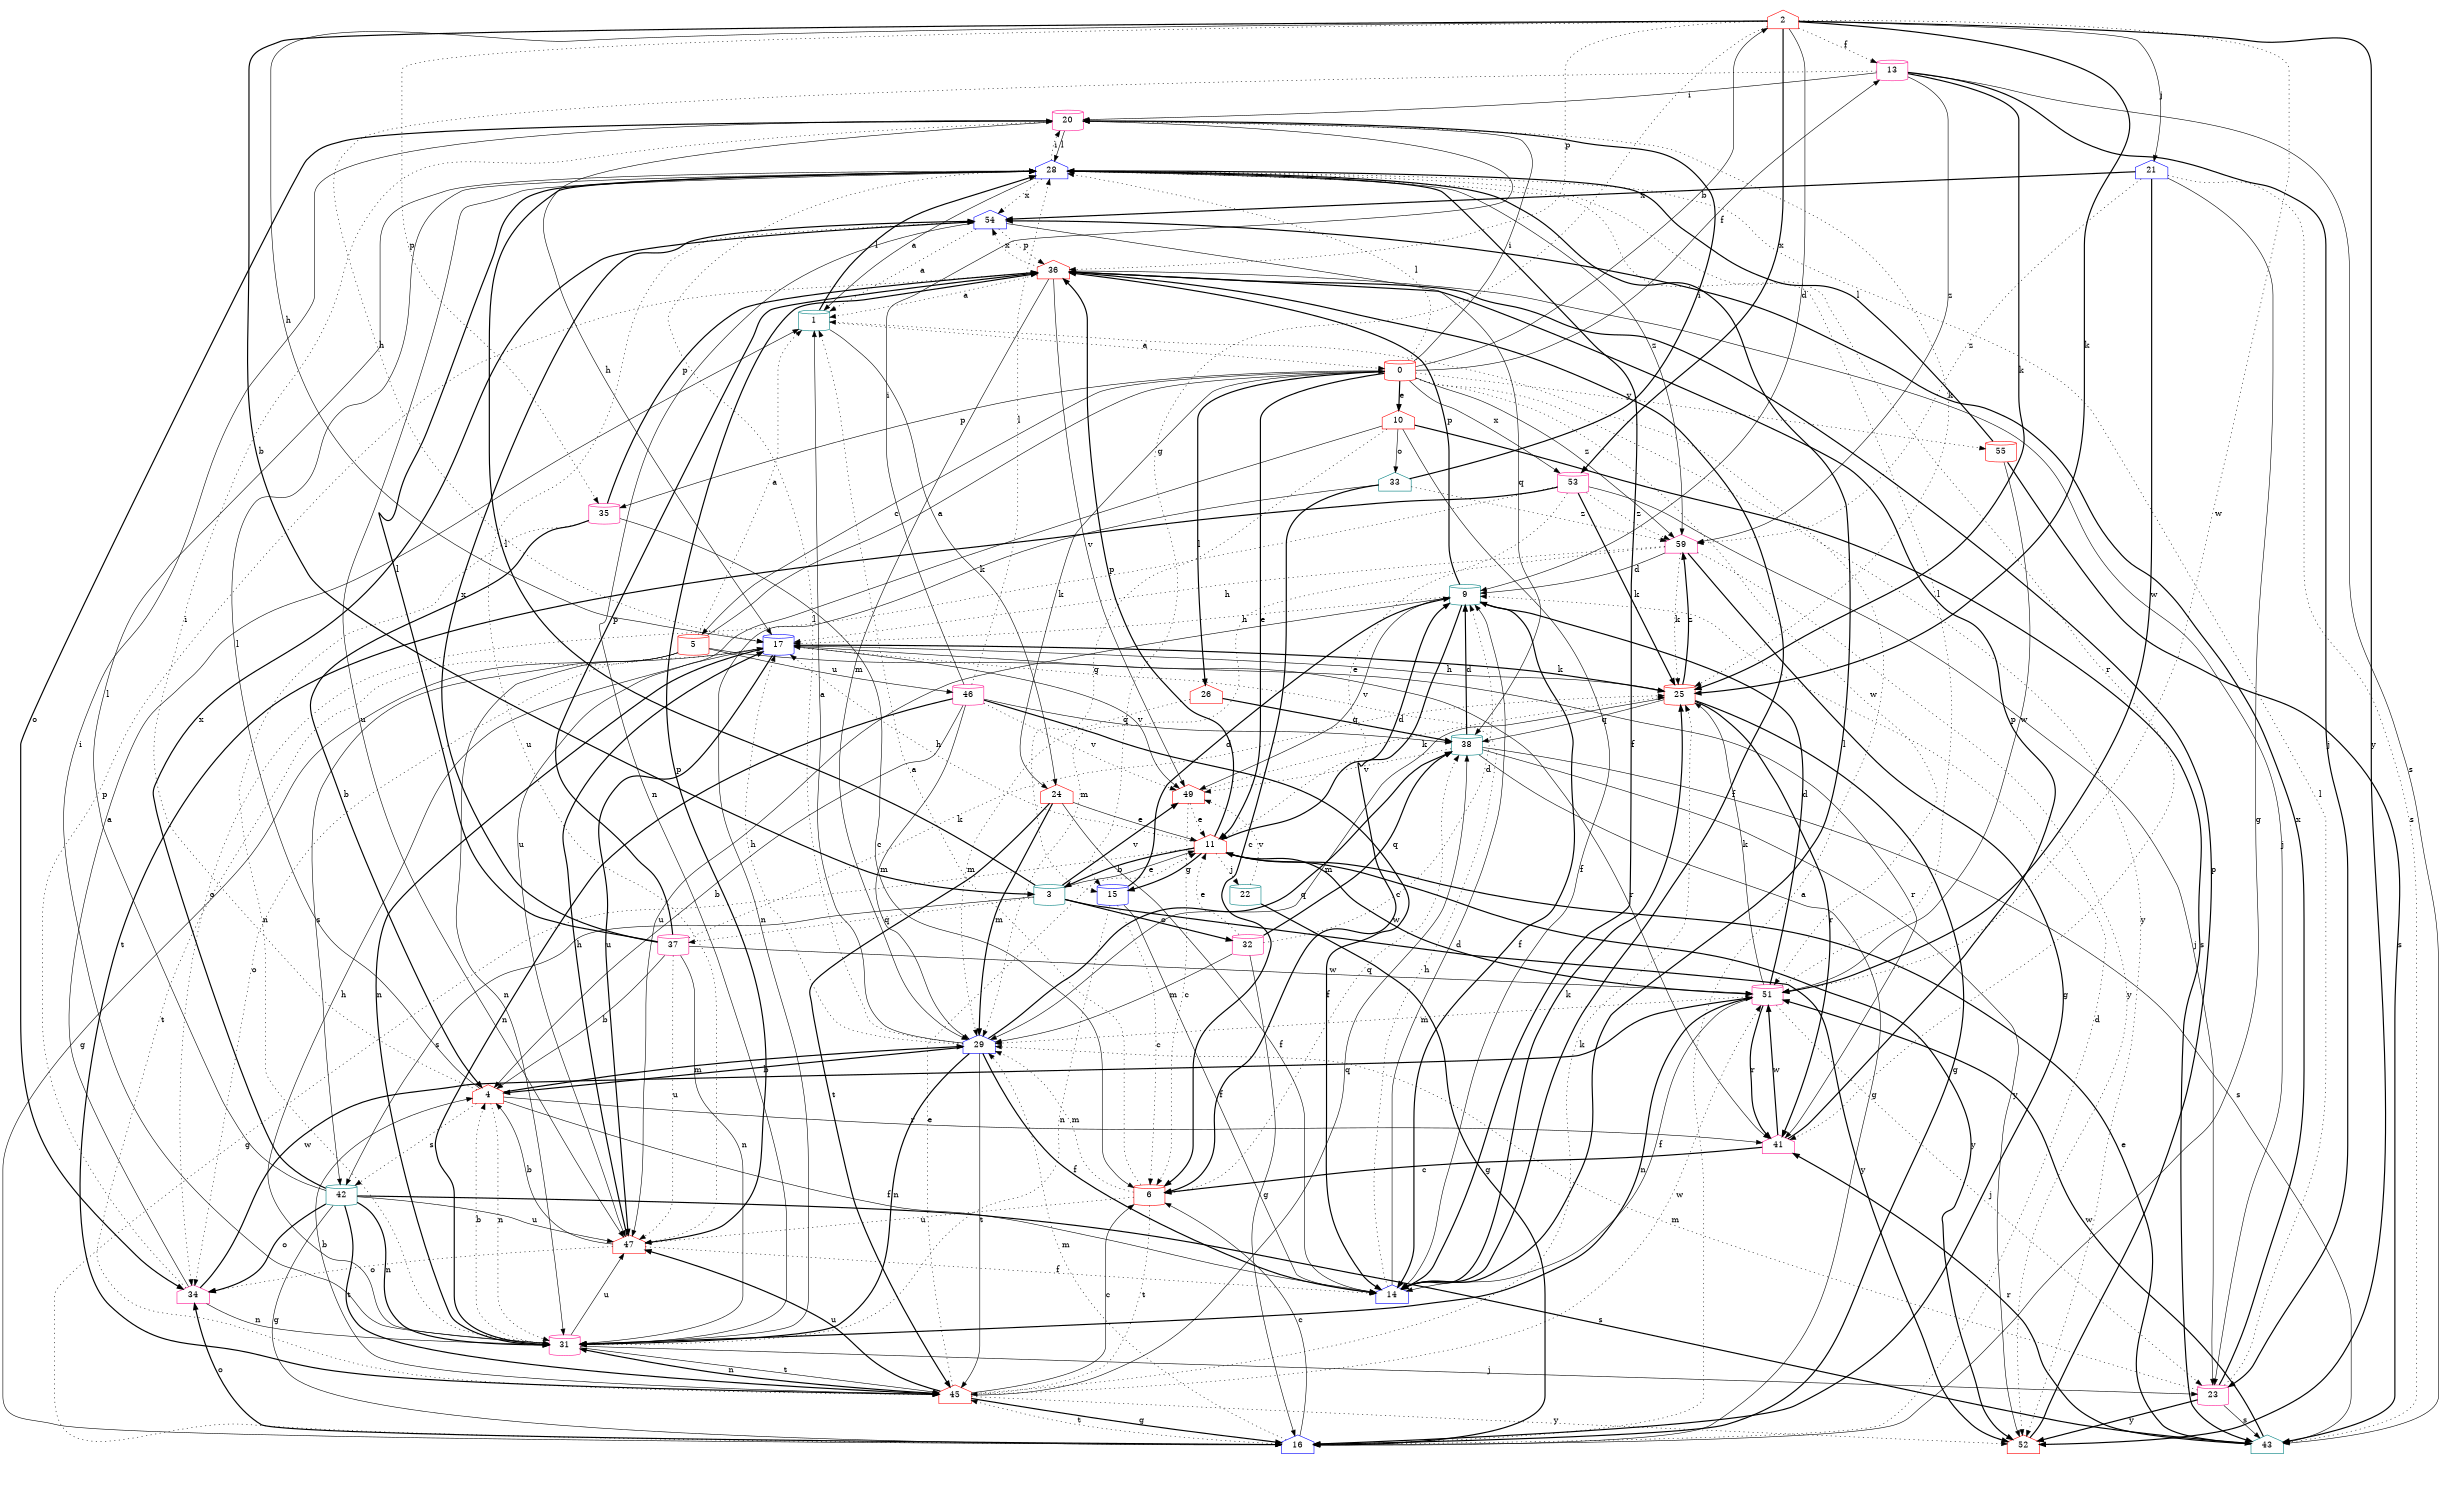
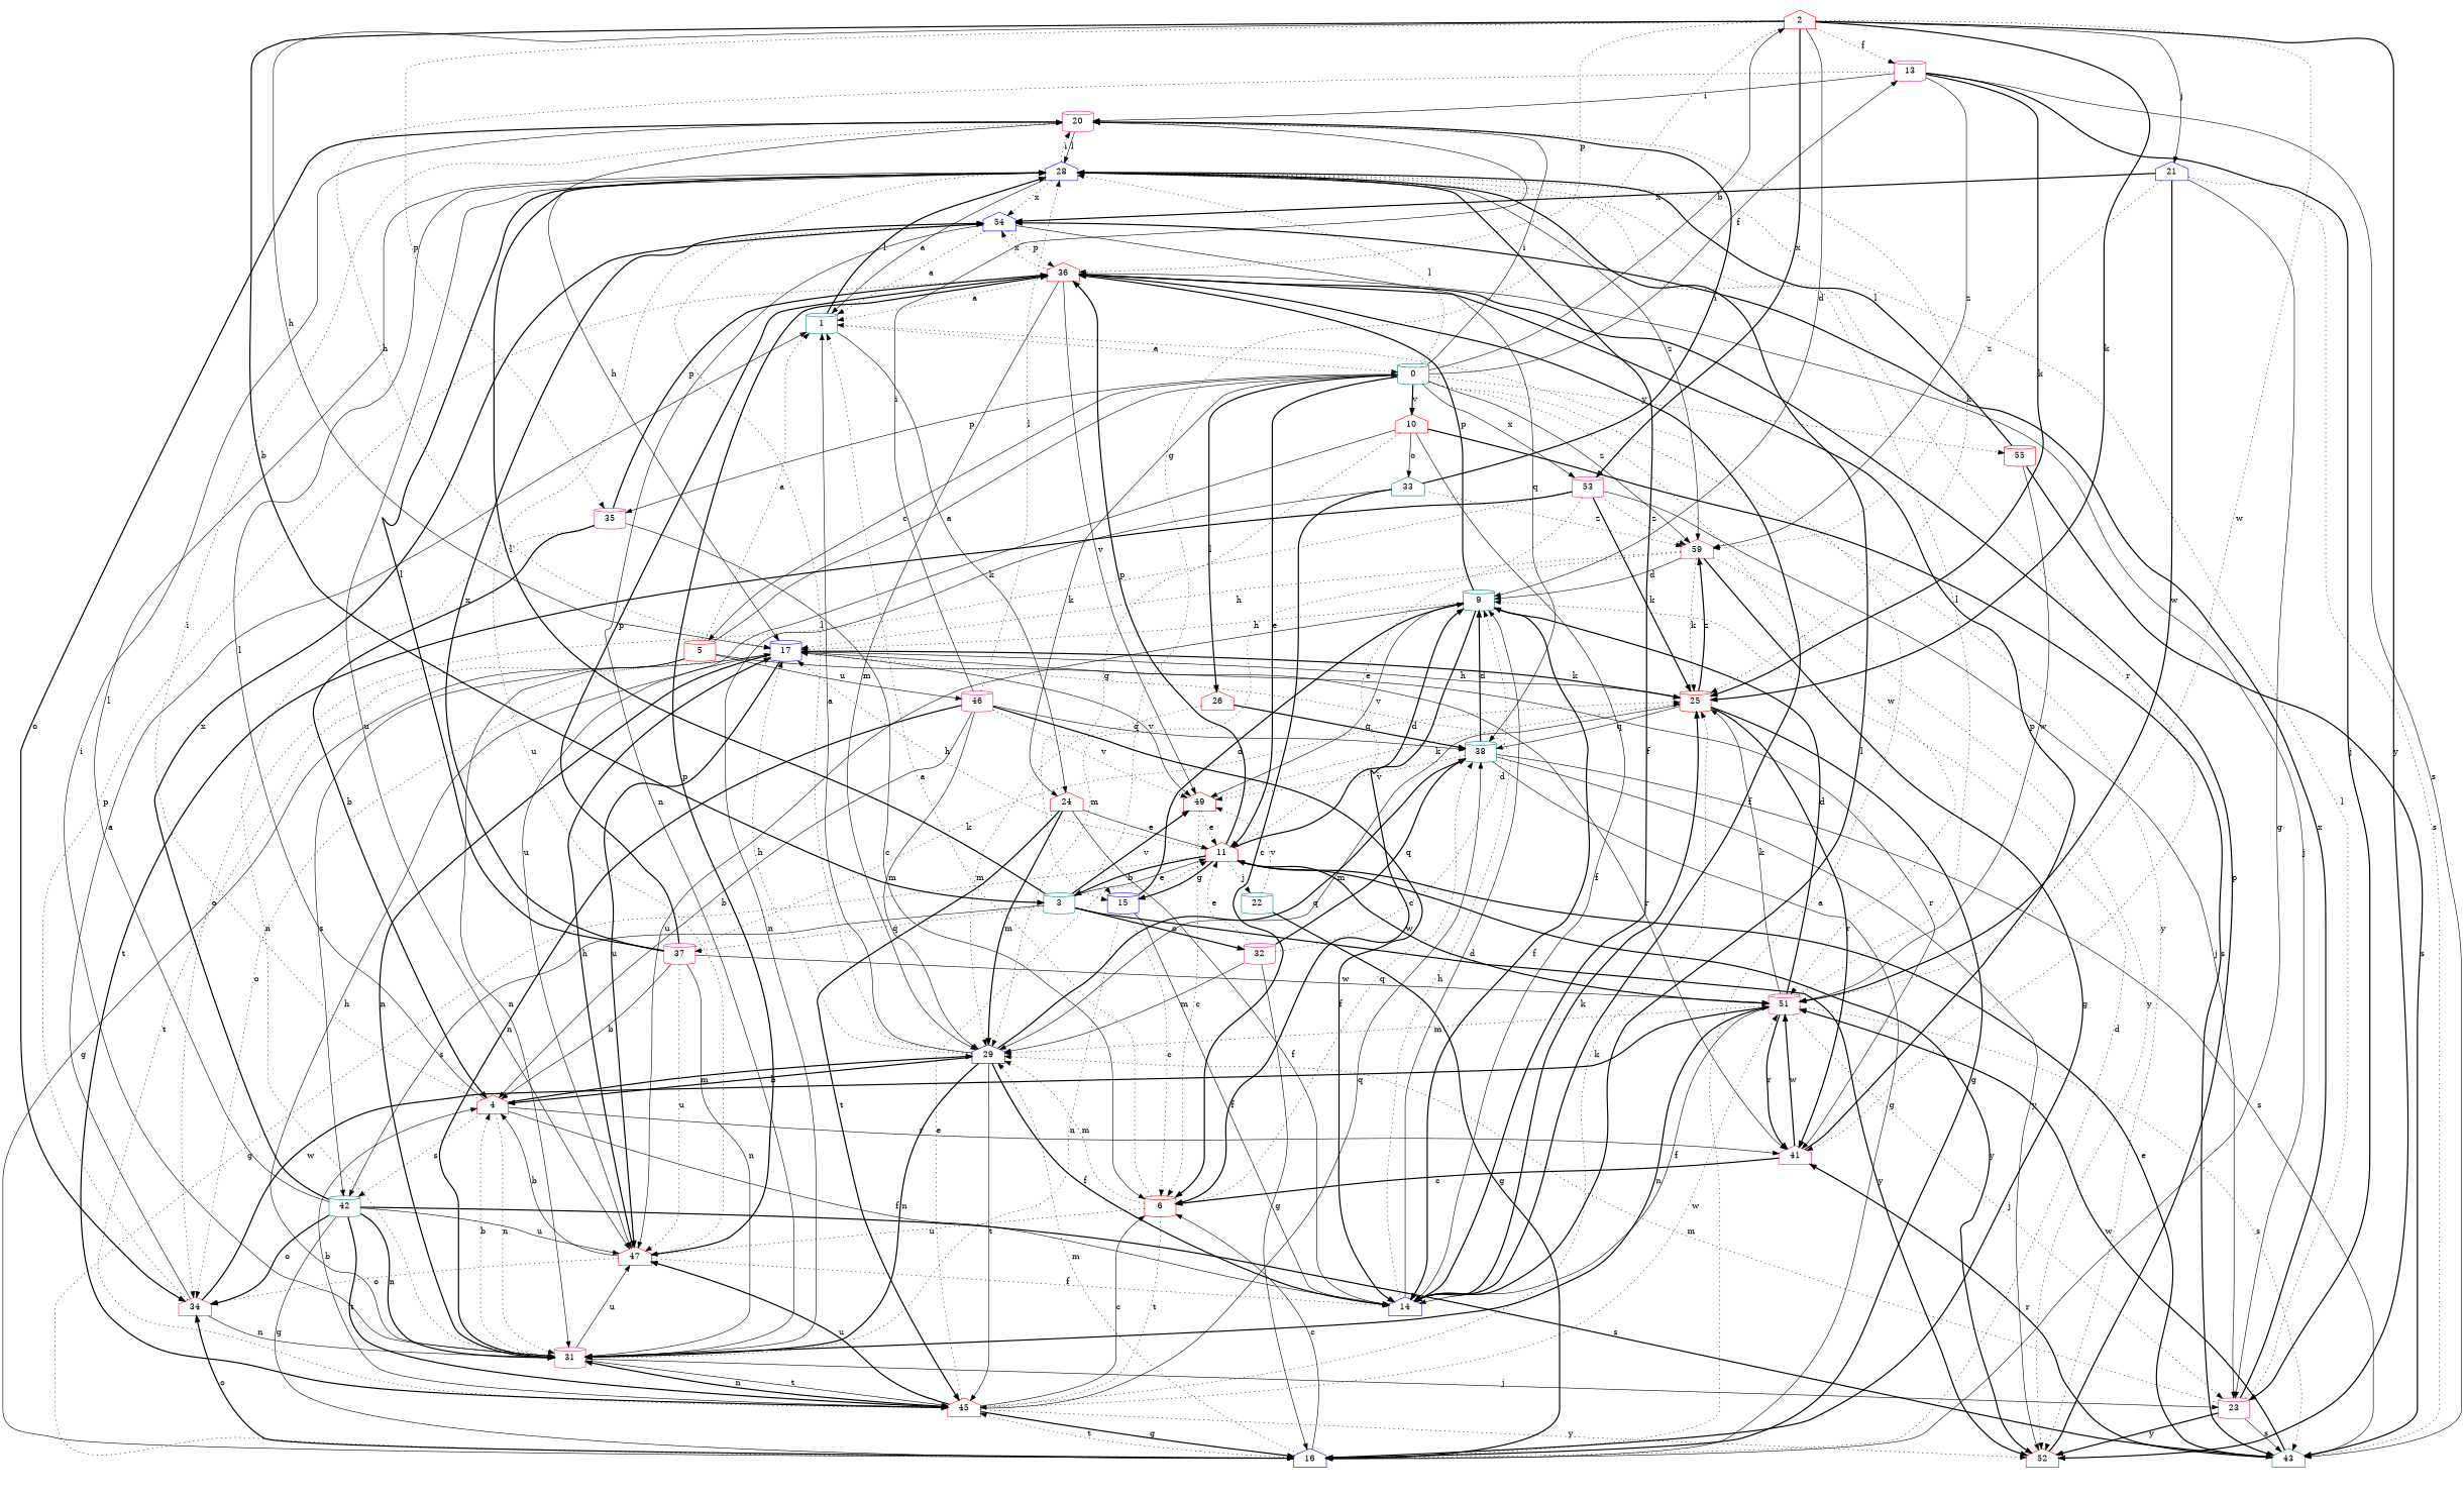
  strict digraph {
    node [color=red shape=cylinder]
    edge [style=solid]
    2 [shape=house]
-   0
+   0 [color=teal]
    5
    10 [shape=house]
    11 [shape=house]
    13 [color=deeppink]
    20 [color=deeppink]
    24 [shape=house]
    26 [shape=house]
    28 [color=blue shape=house]
    35 [color=deeppink]
    51 [color=deeppink]
    53 [color=deeppink]
    55
    n15 [label=52 shape=house]
    59 [color=deeppink shape=house]
    3 [color=teal]
    9 [color=teal]
    15 [color=blue]
    17 [color=blue]
    21 [color=blue shape=house]
    25
    36 [shape=house]
    1 [color=teal]
    42 [color=teal]
    31 [color=deeppink]
    41 [color=deeppink shape=house]
    45 [shape=house]
    46 [color=deeppink]
    14 [color=blue shape=house]
    47 [shape=house]
    33 [color=teal shape=house]
    43 [color=teal shape=house]
    16 [color=blue shape=house]
    22 [color=teal]
    23 [color=deeppink]
    34 [color=deeppink shape=house]
    29 [color=blue shape=house]
    38 [color=teal]
    54 [color=blue shape=house]
    4 [shape=house]
    6
    32 [color=deeppink]
    37 [color=deeppink]
    49 [shape=house]
    2 -> 13 [label=f style=dotted]
    2 -> 35 [label=p style=dotted]
    2 -> 51 [label=w style=dotted]
    2 -> 53 [label=x style=bold]
    2 -> n15 [label=y style=bold]
    2 -> 3 [label=b style=bold]
    2 -> 9 [label=d]
    2 -> 15 [label=g style=dotted]
    2 -> 17 [label=h]
    2 -> 21 [label=j]
    2 -> 25 [label=k style=bold]
    2 -> 36 [label=p style=dotted]
    0 -> 2 [label=b]
    0 -> 5 [label=c]
-   0 -> 10 [label=e style=bold]
+   0 -> 10 [label=v style=bold]
    0 -> 11 [label=e style=bold]
    0 -> 13 [label=f]
    0 -> 20 [label=i]
    0 -> 24 [label=k]
    0 -> 26 [label=l style=bold]
    0 -> 28 [label=l style=dotted]
    0 -> 35 [label=p]
    0 -> 51 [label=w style=dotted]
    0 -> 53 [label=x]
    0 -> 55 [label=y style=dotted]
    0 -> n15 [label=y style=dotted]
    0 -> 59 [label=z]
    5 -> 0 [label=a]
    5 -> 1 [label=a style=dotted]
    5 -> 42 [label=s]
    5 -> 31 [label=n]
    5 -> 41 [label=r]
    5 -> 45 [label=t style=dotted]
    5 -> 46 [label=u]
    10 -> 15 [label=g style=dotted]
    10 -> 14 [label=f]
    10 -> 47 [label=u]
    10 -> 33 [label=o]
    10 -> 43 [label=s style=bold]
    11 -> 51 [label=w style=bold]
    11 -> n15 [label=y style=bold]
    11 -> 3 [label=b style=bold]
    11 -> 9 [label=d style=bold]
    11 -> 15 [label=g style=bold]
    11 -> 17 [label=h style=dotted]
    11 -> 36 [label=p style=bold]
    11 -> 16 [label=g style=dotted]
    11 -> 22 [label=j style=dotted]
    13 -> 20 [label=i]
    13 -> 59 [label=z]
    13 -> 17 [label=h style=dotted]
    13 -> 25 [label=k style=bold]
    13 -> 43 [label=s]
    13 -> 23 [label=j style=bold]
    20 -> 28 [label=l]
    20 -> 17 [label=h]
    20 -> 25 [label=k style=dotted]
    20 -> 34 [label=o style=bold]
    24 -> 11 [label=e]
    24 -> 45 [label=t style=bold]
    24 -> 14 [label=f]
    24 -> 29 [label=m style=bold]
    26 -> 29 [label=m style=dotted]
    26 -> 38 [label=q style=bold]
    28 -> 20 [label=i style=dotted]
    28 -> 59 [label=z]
    28 -> 1 [label=a]
    28 -> 41 [label=r style=dotted]
    28 -> 14 [label=f style=bold]
    28 -> 47 [label=u]
    28 -> 54 [label=x style=dotted]
    35 -> 36 [label=p style=bold]
    35 -> 31 [label=n style=dotted]
    35 -> 4 [label=b style=bold]
    35 -> 6 [label=c]
    51 -> 28 [label=l style=dotted]
    51 -> 9 [label=d style=bold]
    51 -> 25 [label=k]
    51 -> 31 [label=n style=bold]
    51 -> 41 [label=r style=bold]
    51 -> 14 [label=f]
+   51 -> 43 [label=s style=dotted]
    51 -> 23 [label=j style=dotted]
    51 -> 29 [label=m style=dotted]
    53 -> 11 [label=e style=dotted]
    53 -> 59 [label=z style=dotted]
    53 -> 25 [label=k style=bold]
    53 -> 45 [label=t style=bold]
    53 -> 23 [label=j]
    53 -> 34 [label=o style=dotted]
    55 -> 28 [label=l style=bold]
    55 -> 51 [label=w]
    55 -> 43 [label=s style=bold]
    n15 -> 36 [label=p style=bold]
    59 -> n15 [label=y style=dotted]
    59 -> 9 [label=d]
    59 -> 17 [label=h style=dotted]
    59 -> 25 [label=k style=dotted]
    59 -> 16 [label=g style=bold]
    59 -> 29 [label=m style=dotted]
    3 -> 11 [label=e]
    3 -> 28 [label=l style=bold]
    3 -> n15 [label=y style=bold]
    3 -> 42 [label=s]
    3 -> 32 [label=o style=bold]
    3 -> 37 [label=q style=dotted]
    3 -> 49 [label=v style=bold]
    9 -> 17 [label=h style=dotted]
    9 -> 36 [label=p style=bold]
    9 -> 14 [label=f style=bold]
    9 -> 47 [label=u]
    9 -> 6 [label=c style=bold]
    9 -> 49 [label=v]
    15 -> 9 [label=d style=bold]
    15 -> 31 [label=n style=dotted]
    15 -> 14 [label=f]
    15 -> 6 [label=c style=dotted]
    17 -> 25 [label=k style=bold]
    17 -> 31 [label=n style=bold]
    17 -> 41 [label=r]
    17 -> 47 [label=u style=bold]
    17 -> 16 [label=g]
    17 -> 34 [label=o style=dotted]
    17 -> 49 [label=v]
    21 -> 51 [label=w style=bold]
    21 -> 59 [label=z style=dotted]
    21 -> 43 [label=s style=dotted]
    21 -> 16 [label=g]
    21 -> 54 [label=x style=bold]
    25 -> 59 [label=z style=bold]
    25 -> 17 [label=h]
    25 -> 41 [label=r style=bold]
    25 -> 16 [label=g style=bold]
    25 -> 29 [label=m]
    25 -> 38 [label=q]
    36 -> 1 [label=a style=dotted]
    36 -> 14 [label=f style=bold]
    36 -> 23 [label=j]
    36 -> 29 [label=m]
    36 -> 54 [label=x style=dotted]
    36 -> 49 [label=v]
    1 -> 0 [label=a style=dotted]
    1 -> 24 [label=k]
    1 -> 28 [label=l style=bold]
    42 -> 28 [label=l]
    42 -> 31 [label=n style=bold]
    42 -> 45 [label=t style=bold]
    42 -> 47 [label=u]
    42 -> 43 [label=s style=bold]
    42 -> 16 [label=g]
    42 -> 34 [label=o style=bold]
    42 -> 54 [label=x style=bold]
    31 -> 20 [label=i]
    31 -> 17 [label=h]
    31 -> 45 [label=t]
    31 -> 47 [label=u]
    31 -> 23 [label=j]
    31 -> 4 [label=b style=dotted]
    41 -> 51 [label=w style=bold]
    41 -> 36 [label=p style=bold]
    41 -> 6 [label=c style=bold]
    45 -> 11 [label=e style=dotted]
    45 -> 51 [label=w style=dotted]
    45 -> n15 [label=y style=dotted]
    45 -> 25 [label=k style=dotted]
    45 -> 31 [label=n style=bold]
    45 -> 47 [label=u style=bold]
    45 -> 16 [label=g style=bold]
    45 -> 38 [label=q]
    45 -> 4 [label=b]
    45 -> 6 [label=c]
    46 -> 20 [label=i]
    46 -> 28 [label=l style=dotted]
    46 -> 31 [label=n style=bold]
    46 -> 14 [label=f style=bold]
    46 -> 29 [label=m]
    46 -> 38 [label=q]
    46 -> 4 [label=b]
    46 -> 49 [label=v style=dotted]
    14 -> 28 [label=l style=bold]
    14 -> 9 [label=d]
    14 -> 17 [label=h style=dotted]
    14 -> 25 [label=k style=bold]
    47 -> 17 [label=h style=bold]
    47 -> 36 [label=p style=bold]
    47 -> 14 [label=f style=dotted]
    47 -> 34 [label=o style=dotted]
    47 -> 4 [label=b]
    33 -> 20 [label=i style=bold]
    33 -> 59 [label=z style=dotted]
    33 -> 31 [label=n]
    33 -> 6 [label=c style=bold]
    43 -> 11 [label=e style=bold]
    43 -> 51 [label=w style=bold]
    43 -> 41 [label=r style=bold]
    16 -> 9 [label=d style=dotted]
    16 -> 1 [label=a style=dotted]
    16 -> 45 [label=t style=dotted]
    16 -> 34 [label=o style=bold]
    16 -> 29 [label=m style=dotted]
    16 -> 6 [label=c]
    22 -> 16 [label=g style=bold]
    22 -> 49 [label=v style=dotted]
    23 -> 28 [label=l style=dotted]
    23 -> n15 [label=y style=bold]
    23 -> 43 [label=s]
    23 -> 29 [label=m style=dotted]
    23 -> 54 [label=x style=bold]
    34 -> 51 [label=w style=bold]
    34 -> 36 [label=p style=dotted]
    34 -> 1 [label=a]
    34 -> 31 [label=n]
    29 -> 28 [label=l style=dotted]
    29 -> 17 [label=h style=dotted]
    29 -> 1 [label=a]
    29 -> 31 [label=n style=bold]
    29 -> 45 [label=t]
    29 -> 14 [label=f style=bold]
    29 -> 38 [label=q style=bold]
    29 -> 4 [label=b style=bold]
    38 -> n15 [label=y]
    38 -> 9 [label=d style=bold]
    38 -> 43 [label=s]
    38 -> 16 [label=g]
    38 -> 49 [label=v style=dotted]
    54 -> 36 [label=p style=dotted]
    54 -> 1 [label=a style=dotted]
    54 -> 31 [label=n]
    54 -> 47 [label=u style=dotted]
    54 -> 38 [label=q]
    4 -> 20 [label=i style=dotted]
    4 -> 28 [label=l]
    4 -> 42 [label=s style=dotted]
    4 -> 31 [label=n style=dotted]
    4 -> 41 [label=r]
    4 -> 14 [label=f]
    4 -> 29 [label=m style=bold]
    6 -> 1 [label=a style=dotted]
    6 -> 45 [label=t style=dotted]
    6 -> 47 [label=u style=dotted]
    6 -> 29 [label=m style=dotted]
    6 -> 38 [label=q style=dotted]
    32 -> 11 [label=e style=dotted]
    32 -> 9 [label=d style=dotted]
    32 -> 16 [label=g]
    32 -> 29 [label=m]
    32 -> 38 [label=q style=bold]
    37 -> 28 [label=l style=bold]
    37 -> 51 [label=w]
    37 -> 25 [label=k style=dotted]
    37 -> 36 [label=p style=bold]
    37 -> 31 [label=n]
    37 -> 47 [label=u style=dotted]
    37 -> 54 [label=x style=bold]
    37 -> 4 [label=b]
    49 -> 11 [label=e style=dotted]
    49 -> 25 [label=k style=dotted]
    49 -> 6 [label=c style=dotted]
  }
